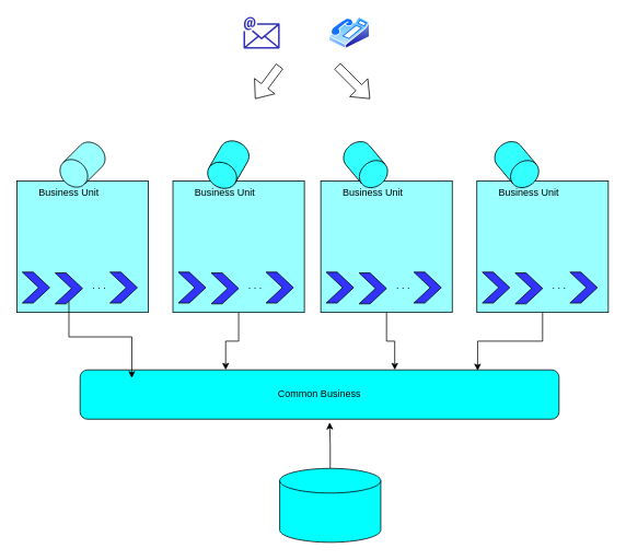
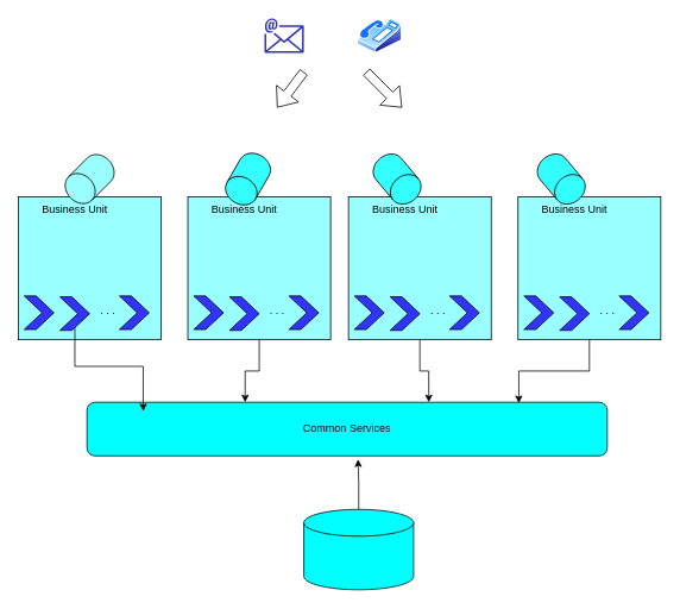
  <mxCell id="0" />
  <mxCell id="1" parent="0" />
  <mxCell id="2" value="" style="group;fillColor=#99FFFF;" vertex="1" connectable="0" parent="1"><mxGeometry x="20" y="220" width="160" height="160" as="geometry" /></mxCell>
  <mxCell id="3" value="" style="whiteSpace=wrap;html=1;aspect=fixed;align=left;container=0;fillColor=#99FFFF;" vertex="1" parent="2"><mxGeometry width="160" height="160" as="geometry" /></mxCell>
  <mxCell id="4" value="" style="shape=step;perimeter=stepPerimeter;whiteSpace=wrap;html=1;fixedSize=1;container=0;fillColor=#3333FF;" vertex="1" parent="2"><mxGeometry x="6.667" y="111" width="33.333" height="37.5" as="geometry" /></mxCell>
  <mxCell id="5" value="" style="shape=step;perimeter=stepPerimeter;whiteSpace=wrap;html=1;fixedSize=1;container=0;fillColor=#3333FF;" vertex="1" parent="2"><mxGeometry x="46.667" y="112" width="33.333" height="37.5" as="geometry" /></mxCell>
  <mxCell id="6" value="" style="shape=step;perimeter=stepPerimeter;whiteSpace=wrap;html=1;fixedSize=1;container=0;fillColor=#3333FF;" vertex="1" parent="2"><mxGeometry x="113.333" y="111" width="33.333" height="37.5" as="geometry" /></mxCell>
  <mxCell id="7" value=". . ." style="text;html=1;strokeColor=none;fillColor=none;align=center;verticalAlign=middle;whiteSpace=wrap;rounded=0;container=0;" vertex="1" parent="2"><mxGeometry x="86.667" y="120.25" width="26.667" height="15.0" as="geometry" /></mxCell>
  <mxCell id="8" value="Business Unit" style="text;html=1;strokeColor=none;fillColor=none;align=center;verticalAlign=middle;whiteSpace=wrap;rounded=0;container=0;" vertex="1" parent="2"><mxGeometry x="6.67" y="7.5" width="113.33" height="15" as="geometry" /></mxCell>
  <mxCell id="9" value="" style="group;fillColor=#33FFFF;" vertex="1" connectable="0" parent="1"><mxGeometry x="210" y="220" width="160" height="160" as="geometry" /></mxCell>
  <mxCell id="10" value="" style="whiteSpace=wrap;html=1;aspect=fixed;align=left;container=0;fillColor=#99FFFF;" vertex="1" parent="9"><mxGeometry width="160" height="160" as="geometry" /></mxCell>
  <mxCell id="11" value="" style="shape=step;perimeter=stepPerimeter;whiteSpace=wrap;html=1;fixedSize=1;container=0;fillColor=#3333FF;" vertex="1" parent="9"><mxGeometry x="6.667" y="111" width="33.333" height="37.5" as="geometry" /></mxCell>
  <mxCell id="12" value="" style="shape=step;perimeter=stepPerimeter;whiteSpace=wrap;html=1;fixedSize=1;container=0;fillColor=#3333FF;" vertex="1" parent="9"><mxGeometry x="46.667" y="112" width="33.333" height="37.5" as="geometry" /></mxCell>
  <mxCell id="13" value="" style="shape=step;perimeter=stepPerimeter;whiteSpace=wrap;html=1;fixedSize=1;container=0;fillColor=#3333FF;" vertex="1" parent="9"><mxGeometry x="113.333" y="111" width="33.333" height="37.5" as="geometry" /></mxCell>
  <mxCell id="14" value=". . ." style="text;html=1;strokeColor=none;fillColor=none;align=center;verticalAlign=middle;whiteSpace=wrap;rounded=0;container=0;" vertex="1" parent="9"><mxGeometry x="86.667" y="120.25" width="26.667" height="15.0" as="geometry" /></mxCell>
  <mxCell id="15" value="Business Unit" style="text;html=1;strokeColor=none;fillColor=none;align=center;verticalAlign=middle;whiteSpace=wrap;rounded=0;container=0;" vertex="1" parent="9"><mxGeometry x="6.67" y="7.5" width="113.33" height="15" as="geometry" /></mxCell>
  <mxCell id="16" value="" style="group;fillColor=#99FFFF;" vertex="1" connectable="0" parent="1"><mxGeometry x="390" y="220" width="160" height="160" as="geometry" /></mxCell>
  <mxCell id="17" value="" style="whiteSpace=wrap;html=1;aspect=fixed;align=left;container=0;fillColor=#99FFFF;" vertex="1" parent="16"><mxGeometry width="160" height="160" as="geometry" /></mxCell>
  <mxCell id="18" value="" style="shape=step;perimeter=stepPerimeter;whiteSpace=wrap;html=1;fixedSize=1;container=0;fillColor=#3333FF;" vertex="1" parent="16"><mxGeometry x="6.667" y="111" width="33.333" height="37.5" as="geometry" /></mxCell>
  <mxCell id="19" value="" style="shape=step;perimeter=stepPerimeter;whiteSpace=wrap;html=1;fixedSize=1;container=0;fillColor=#3333FF;" vertex="1" parent="16"><mxGeometry x="46.667" y="112" width="33.333" height="37.5" as="geometry" /></mxCell>
  <mxCell id="20" value="" style="shape=step;perimeter=stepPerimeter;whiteSpace=wrap;html=1;fixedSize=1;container=0;fillColor=#3333FF;" vertex="1" parent="16"><mxGeometry x="113.333" y="111" width="33.333" height="37.5" as="geometry" /></mxCell>
  <mxCell id="21" value=". . ." style="text;html=1;strokeColor=none;fillColor=none;align=center;verticalAlign=middle;whiteSpace=wrap;rounded=0;container=0;" vertex="1" parent="16"><mxGeometry x="86.667" y="120.25" width="26.667" height="15.0" as="geometry" /></mxCell>
  <mxCell id="22" value="Business Unit" style="text;html=1;strokeColor=none;fillColor=none;align=center;verticalAlign=middle;whiteSpace=wrap;rounded=0;container=0;" vertex="1" parent="16"><mxGeometry x="6.67" y="7.5" width="113.33" height="15" as="geometry" /></mxCell>
  <mxCell id="23" value="" style="group;fillColor=#99FFFF;" vertex="1" connectable="0" parent="1"><mxGeometry x="580" y="220" width="160" height="160" as="geometry" /></mxCell>
  <mxCell id="24" value="" style="whiteSpace=wrap;html=1;aspect=fixed;align=left;container=0;fillColor=#99FFFF;" vertex="1" parent="23"><mxGeometry width="160" height="160" as="geometry" /></mxCell>
  <mxCell id="25" value="" style="shape=step;perimeter=stepPerimeter;whiteSpace=wrap;html=1;fixedSize=1;container=0;fillColor=#3333FF;" vertex="1" parent="23"><mxGeometry x="6.667" y="111" width="33.333" height="37.5" as="geometry" /></mxCell>
  <mxCell id="26" value="" style="shape=step;perimeter=stepPerimeter;whiteSpace=wrap;html=1;fixedSize=1;container=0;fillColor=#3333FF;" vertex="1" parent="23"><mxGeometry x="46.667" y="112" width="33.333" height="37.5" as="geometry" /></mxCell>
  <mxCell id="27" value="" style="shape=step;perimeter=stepPerimeter;whiteSpace=wrap;html=1;fixedSize=1;container=0;fillColor=#3333FF;" vertex="1" parent="23"><mxGeometry x="113.333" y="111" width="33.333" height="37.5" as="geometry" /></mxCell>
  <mxCell id="28" value=". . ." style="text;html=1;strokeColor=none;fillColor=none;align=center;verticalAlign=middle;whiteSpace=wrap;rounded=0;container=0;" vertex="1" parent="23"><mxGeometry x="86.667" y="120.25" width="26.667" height="15.0" as="geometry" /></mxCell>
  <mxCell id="29" value="Business Unit" style="text;html=1;strokeColor=none;fillColor=none;align=center;verticalAlign=middle;whiteSpace=wrap;rounded=0;container=0;" vertex="1" parent="23"><mxGeometry x="6.67" y="7.5" width="113.33" height="15" as="geometry" /></mxCell>
  <mxCell id="30" style="edgeStyle=orthogonalEdgeStyle;rounded=0;orthogonalLoop=1;jettySize=auto;html=1;entryX=0.521;entryY=1.067;entryDx=0;entryDy=0;entryPerimeter=0;" edge="1" parent="1" source="31" target="32"><mxGeometry relative="1" as="geometry" /></mxCell>
  <mxCell id="31" value="" style="shape=cylinder3;whiteSpace=wrap;html=1;boundedLbl=1;backgroundOutline=1;size=15;fillColor=#00FFFF;" vertex="1" parent="1"><mxGeometry x="340" y="570" width="123" height="90" as="geometry" /></mxCell>
- <mxCell id="32" value="Common Business" style="rounded=1;whiteSpace=wrap;html=1;fillColor=#00FFFF;" vertex="1" parent="1"><mxGeometry x="97" y="450" width="583" height="60" as="geometry" /></mxCell>
+ <mxCell id="32" value="Common Services" style="rounded=1;whiteSpace=wrap;html=1;fillColor=#00FFFF;" vertex="1" parent="1"><mxGeometry x="97" y="450" width="583" height="60" as="geometry" /></mxCell>
  <mxCell id="33" style="edgeStyle=orthogonalEdgeStyle;rounded=0;orthogonalLoop=1;jettySize=auto;html=1;entryX=0.108;entryY=0.167;entryDx=0;entryDy=0;entryPerimeter=0;" edge="1" parent="1" source="5" target="32"><mxGeometry relative="1" as="geometry" /></mxCell>
  <mxCell id="34" style="edgeStyle=orthogonalEdgeStyle;rounded=0;orthogonalLoop=1;jettySize=auto;html=1;entryX=0.304;entryY=0;entryDx=0;entryDy=0;entryPerimeter=0;" edge="1" parent="1" source="10" target="32"><mxGeometry relative="1" as="geometry" /></mxCell>
  <mxCell id="35" style="edgeStyle=orthogonalEdgeStyle;rounded=0;orthogonalLoop=1;jettySize=auto;html=1;entryX=0.657;entryY=0;entryDx=0;entryDy=0;entryPerimeter=0;" edge="1" parent="1" source="17" target="32"><mxGeometry relative="1" as="geometry" /></mxCell>
  <mxCell id="36" style="edgeStyle=orthogonalEdgeStyle;rounded=0;orthogonalLoop=1;jettySize=auto;html=1;entryX=0.83;entryY=0.017;entryDx=0;entryDy=0;entryPerimeter=0;" edge="1" parent="1" source="24" target="32"><mxGeometry relative="1" as="geometry" /></mxCell>
  <mxCell id="37" value="" style="shape=cylinder3;whiteSpace=wrap;html=1;boundedLbl=1;backgroundOutline=1;size=15;rotation=-135;fillColor=#99FFFF;" vertex="1" parent="1"><mxGeometry x="81.5" y="170" width="37" height="60" as="geometry" /></mxCell>
  <mxCell id="38" value="" style="shape=cylinder3;whiteSpace=wrap;html=1;boundedLbl=1;backgroundOutline=1;size=15;rotation=-150;fillColor=#33FFFF;" vertex="1" parent="1"><mxGeometry x="258.91" y="170" width="37" height="60" as="geometry" /></mxCell>
  <mxCell id="39" value="" style="shape=cylinder3;whiteSpace=wrap;html=1;boundedLbl=1;backgroundOutline=1;size=15;rotation=140;fillColor=#33FFFF;" vertex="1" parent="1"><mxGeometry x="426" y="170" width="37" height="60" as="geometry" /></mxCell>
  <mxCell id="40" value="" style="shape=cylinder3;whiteSpace=wrap;html=1;boundedLbl=1;backgroundOutline=1;size=15;rotation=140;fillColor=#33FFFF;" vertex="1" parent="1"><mxGeometry x="610" y="170" width="37" height="60" as="geometry" /></mxCell>
  <mxCell id="41" value="" style="outlineConnect=0;fontColor=#232F3E;gradientColor=none;fillColor=#3334B9;strokeColor=none;dashed=0;verticalLabelPosition=bottom;verticalAlign=top;align=center;html=1;fontSize=12;fontStyle=0;aspect=fixed;pointerEvents=1;shape=mxgraph.aws4.email;" vertex="1" parent="1"><mxGeometry x="295.91" y="20" width="44.09" height="39" as="geometry" /></mxCell>
  <mxCell id="42" value="" style="aspect=fixed;perimeter=ellipsePerimeter;html=1;align=center;shadow=0;dashed=0;spacingTop=3;image;image=img/lib/active_directory/phone.svg;" vertex="1" parent="1"><mxGeometry x="400" y="20" width="50" height="39.5" as="geometry" /></mxCell>
  <mxCell id="43" value="" style="shape=flexArrow;endArrow=classic;html=1;" edge="1" parent="1"><mxGeometry width="50" height="50" relative="1" as="geometry"><mxPoint x="410" y="80" as="sourcePoint" /><mxPoint x="450" y="120" as="targetPoint" /></mxGeometry></mxCell>
  <mxCell id="44" value="" style="shape=flexArrow;endArrow=classic;html=1;" edge="1" parent="1"><mxGeometry width="50" height="50" relative="1" as="geometry"><mxPoint x="340" y="80" as="sourcePoint" /><mxPoint x="310" y="120" as="targetPoint" /></mxGeometry></mxCell>
